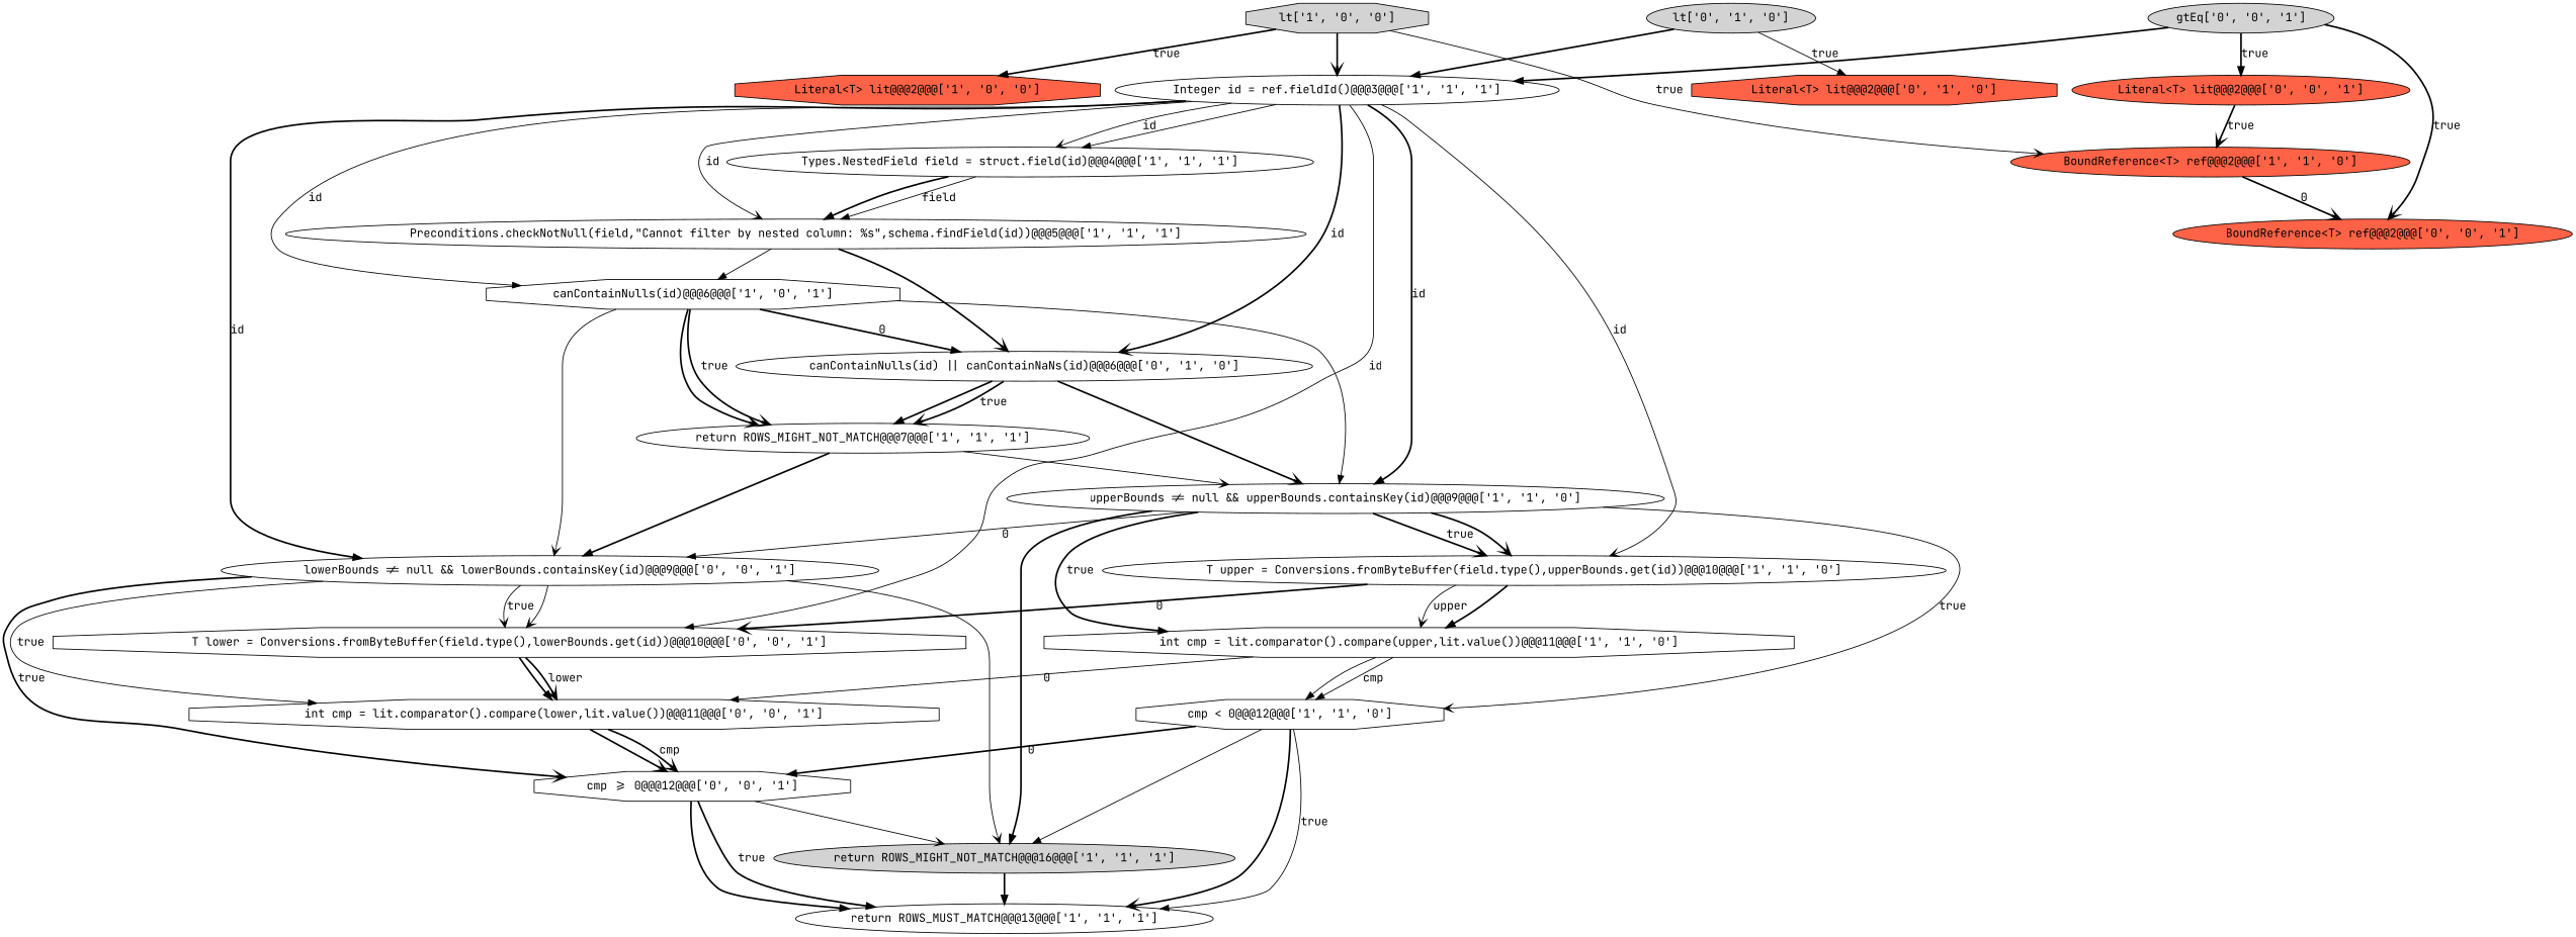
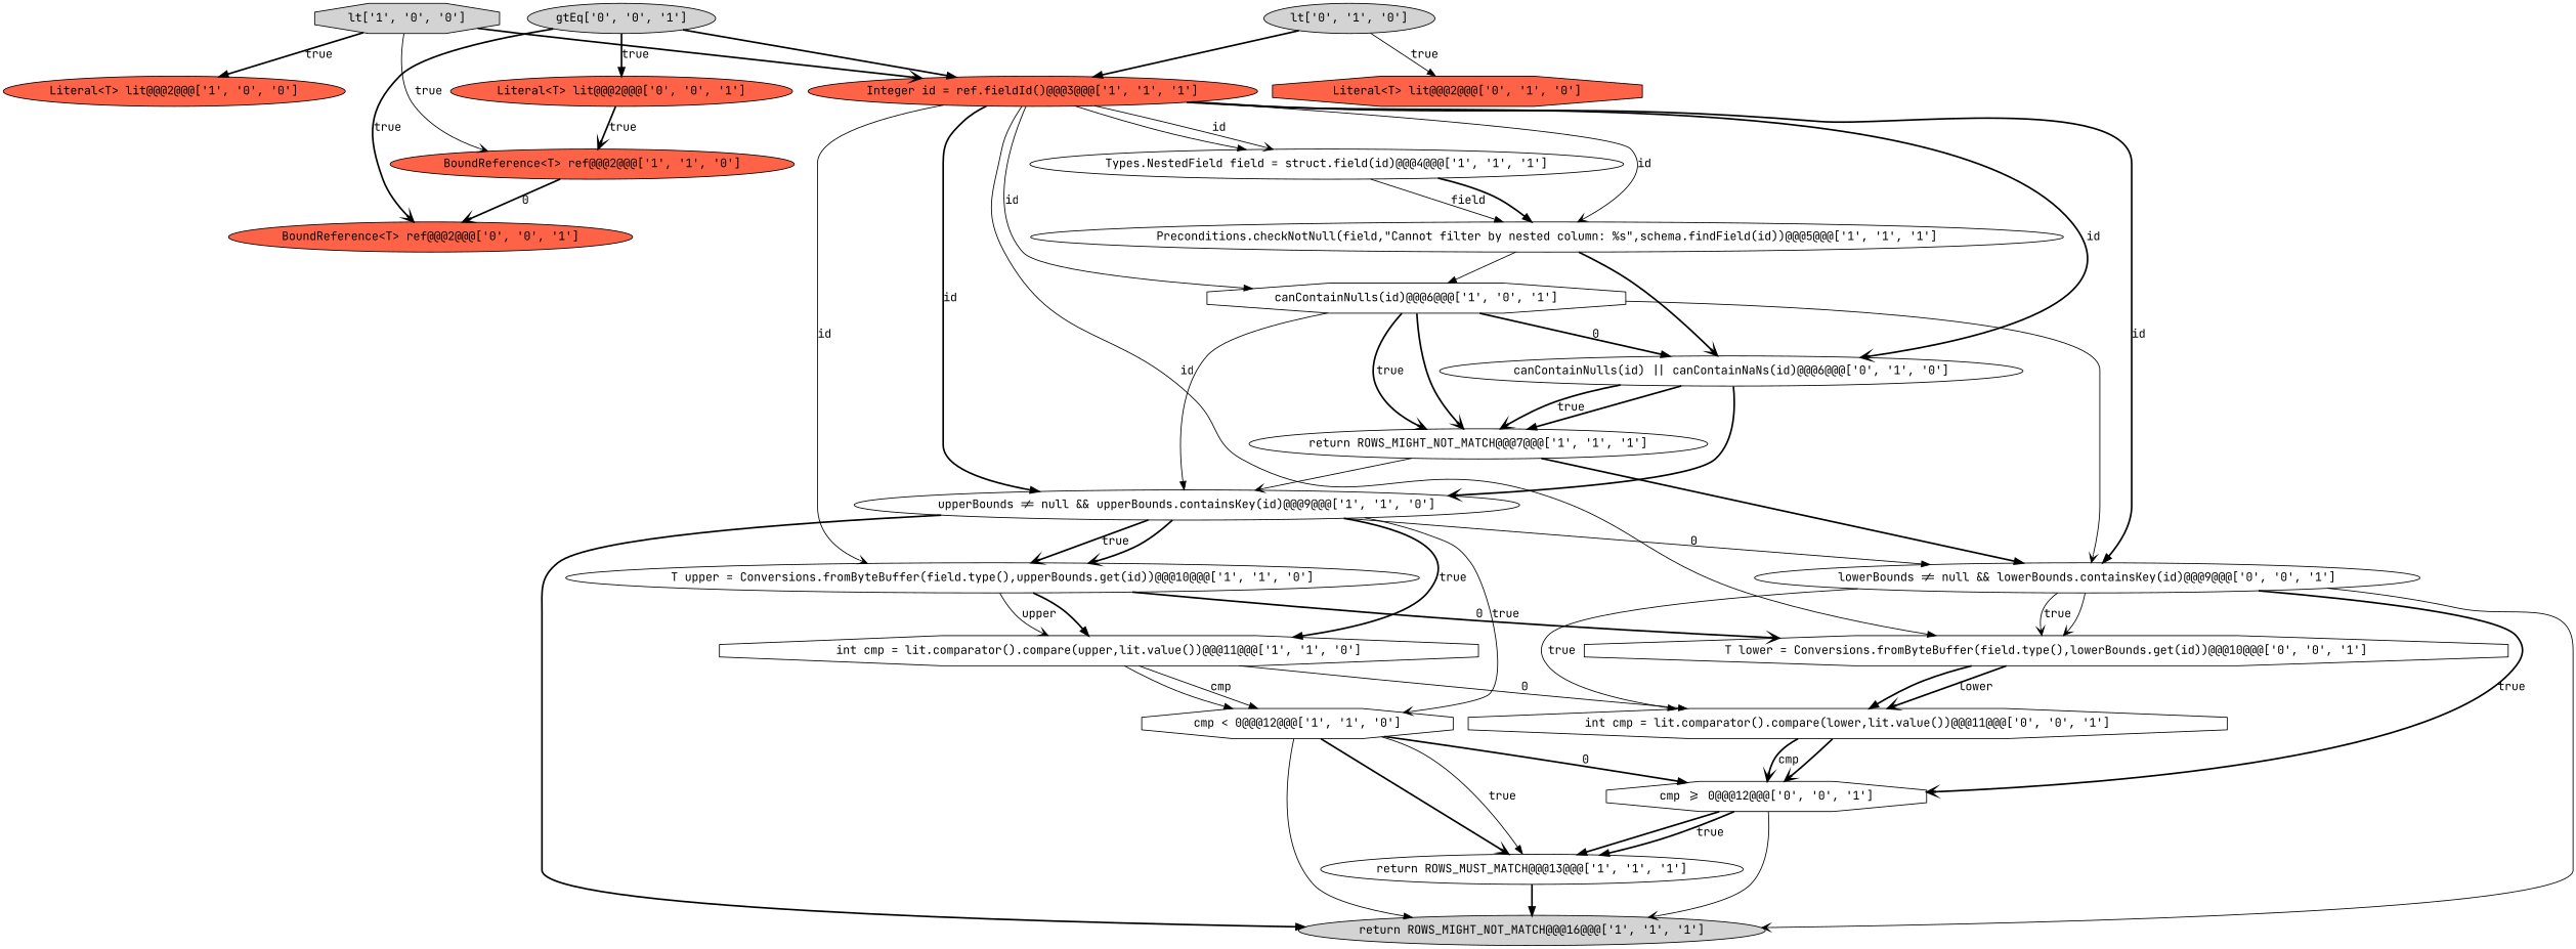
  digraph {
    fontname="JetBrains Mono"
    node [fillcolor=white fontname="JetBrains Mono" shape=ellipse style=filled]
    edge [arrowhead=normal fontname="JetBrains Mono" style=bold]
-   n1 [label="Integer id = ref.fieldId()@@@3@@@['1', '1', '1']"]
+   n1 [fillcolor=tomato label="Integer id = ref.fieldId()@@@3@@@['1', '1', '1']"]
    n2 [label="canContainNulls(id)@@@6@@@['1', '0', '1']" shape=octagon]
    n3 [label="Preconditions.checkNotNull(field,\"Cannot filter by nested column: %s\",schema.findField(id))@@@5@@@['1', '1', '1']"]
    n4 [label="upperBounds != null && upperBounds.containsKey(id)@@@9@@@['1', '1', '0']"]
    n5 [label="T lower = Conversions.fromByteBuffer(field.type(),lowerBounds.get(id))@@@10@@@['0', '0', '1']" shape=octagon]
    n6 [label="Types.NestedField field = struct.field(id)@@@4@@@['1', '1', '1']"]
    n7 [label="canContainNulls(id) || canContainNaNs(id)@@@6@@@['0', '1', '0']"]
    n8 [label="lowerBounds != null && lowerBounds.containsKey(id)@@@9@@@['0', '0', '1']"]
    n9 [label="T upper = Conversions.fromByteBuffer(field.type(),upperBounds.get(id))@@@10@@@['1', '1', '0']"]
    n10 [label="return ROWS_MIGHT_NOT_MATCH@@@7@@@['1', '1', '1']"]
    n11 [fillcolor=lightgray label="return ROWS_MIGHT_NOT_MATCH@@@16@@@['1', '1', '1']"]
    n12 [label="int cmp = lit.comparator().compare(upper,lit.value())@@@11@@@['1', '1', '0']" shape=octagon]
    n13 [label="cmp < 0@@@12@@@['1', '1', '0']" shape=octagon]
    n14 [label="int cmp = lit.comparator().compare(lower,lit.value())@@@11@@@['0', '0', '1']" shape=octagon]
    n15 [label="cmp >= 0@@@12@@@['0', '0', '1']" shape=octagon]
    n16 [label="return ROWS_MUST_MATCH@@@13@@@['1', '1', '1']"]
    n17 [fillcolor=lightgray label="lt['1', '0', '0']" shape=octagon]
-   n18 [fillcolor=tomato label="Literal<T> lit@@@2@@@['1', '0', '0']" shape=octagon]
+   n18 [fillcolor=tomato label="Literal<T> lit@@@2@@@['1', '0', '0']"]
    n19 [fillcolor=tomato label="BoundReference<T> ref@@@2@@@['1', '1', '0']"]
    n20 [fillcolor=tomato label="BoundReference<T> ref@@@2@@@['0', '0', '1']"]
    n21 [fillcolor=tomato label="Literal<T> lit@@@2@@@['0', '0', '1']"]
    n22 [fillcolor=lightgray label="gtEq['0', '0', '1']"]
    n23 [fillcolor=lightgray label="lt['0', '1', '0']"]
    n24 [fillcolor=tomato label="Literal<T> lit@@@2@@@['0', '1', '0']" shape=octagon]
    n1 -> n2 [label=id style=solid]
    n1 -> n3 [arrowhead=vee label=id style=solid]
    n1 -> n4 [label=id]
    n1 -> n5 [label=id style=solid]
    n1 -> n6 [style=solid]
    n1 -> n6 [arrowhead=vee label=id style=solid]
    n1 -> n7 [arrowhead=vee label=id]
    n1 -> n8 [label=id]
    n1 -> n9 [arrowhead=vee label=id style=solid]
    n2 -> n4 [style=solid]
    n2 -> n7 [label=0]
    n2 -> n8 [arrowhead=vee style=solid]
    n2 -> n10 [arrowhead=vee label=true]
    n2 -> n10 [arrowhead=vee]
    n3 -> n2 [style=solid]
    n3 -> n7 [arrowhead=vee]
    n4 -> n8 [label=0 style=solid]
    n4 -> n9 [arrowhead=vee label=true]
    n4 -> n9 [arrowhead=vee]
    n4 -> n11
    n4 -> n12 [label=true]
    n4 -> n13 [arrowhead=vee label=true style=solid]
    n5 -> n14
    n5 -> n14 [arrowhead=vee label=lower]
    n6 -> n3 [label=field style=solid]
    n6 -> n3
    n7 -> n4 [arrowhead=vee]
    n7 -> n10
    n7 -> n10 [arrowhead=vee label=true]
    n8 -> n5 [arrowhead=vee style=solid]
    n8 -> n5 [arrowhead=vee label=true style=solid]
    n8 -> n11 [arrowhead=vee style=solid]
    n8 -> n14 [label=true style=solid]
    n8 -> n15 [arrowhead=vee label=true]
    n9 -> n5 [arrowhead=vee label=0]
    n9 -> n12
    n9 -> n12 [arrowhead=vee label=upper style=solid]
    n10 -> n4 [arrowhead=vee style=solid]
    n10 -> n8
    n12 -> n13 [label=cmp style=solid]
    n12 -> n13 [style=solid]
    n12 -> n14 [label=0 style=solid]
    n13 -> n11 [style=solid]
    n13 -> n15 [label=0]
    n13 -> n16 [label=true style=solid]
    n13 -> n16 [arrowhead=vee]
    n14 -> n15 [arrowhead=vee]
    n14 -> n15 [arrowhead=vee label=cmp]
    n15 -> n11 [arrowhead=vee style=solid]
    n15 -> n16
    n15 -> n16 [label=true]
-   n11 -> n16
+   n16 -> n11
    n17 -> n1 [arrowhead=vee]
    n17 -> n18 [label=true]
    n17 -> n19 [arrowhead=vee label=true style=solid]
    n19 -> n20 [arrowhead=vee label=0]
    n21 -> n19 [arrowhead=vee label=true]
    n22 -> n1
    n22 -> n20 [arrowhead=vee label=true]
    n22 -> n21 [label=true]
    n23 -> n1
    n23 -> n24 [label=true style=solid]
  }
